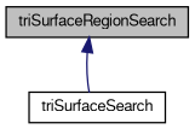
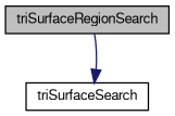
  digraph {
    node [color=black fontname=FreeSans fontsize=10 shape=record]
    n1 [fillcolor=grey75 fontcolor=black height=0.2 label=triSurfaceRegionSearch style=filled width=0.4]
    n2 [height=0.2 label=triSurfaceSearch width=0.4]
-   n1 -> n2 [color=midnightblue dir=back fontname=FreeSans fontsize=10 labelfontname=FreeSans labelfontsize=10 style=solid]
+   n2 -> n1 [color=midnightblue dir=back fontname=FreeSans fontsize=10 labelfontname=FreeSans labelfontsize=10 style=solid]
  }
